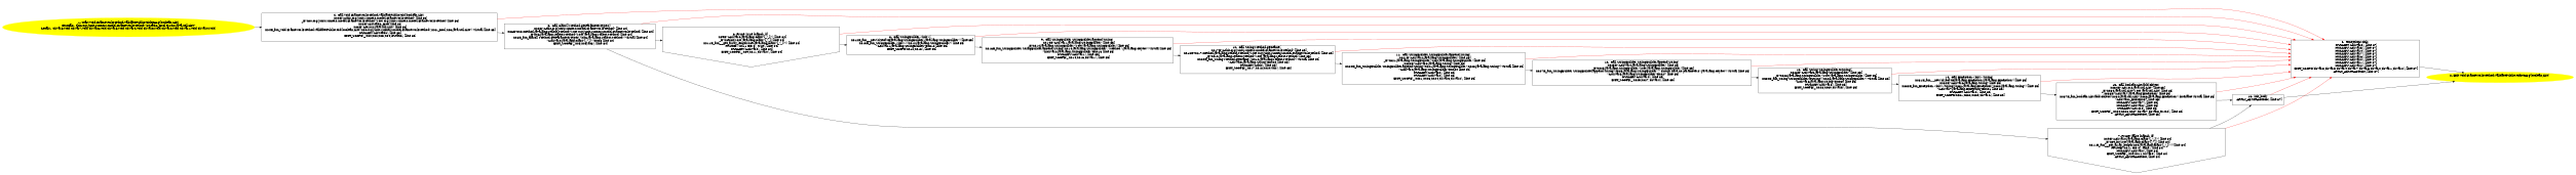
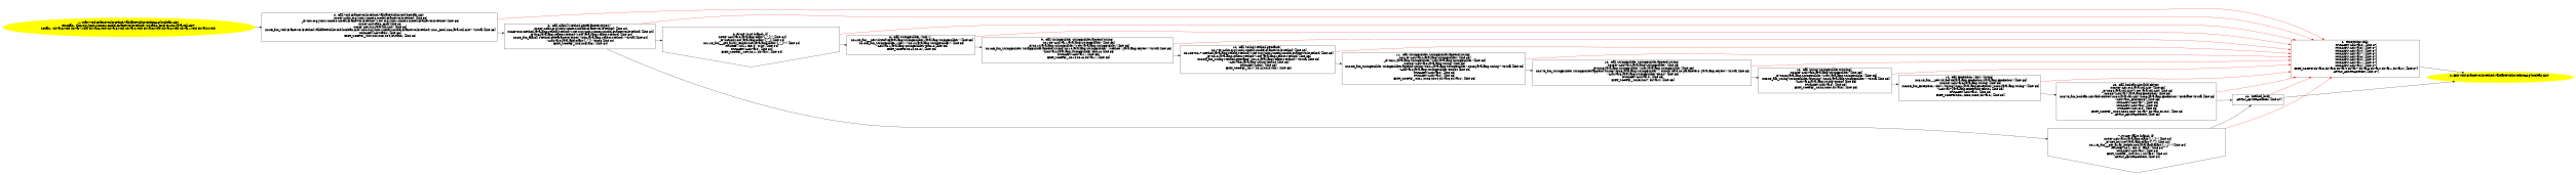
  digraph {
    rankdir=LR
    node [shape=box]
    n1 [color=yellow label="1: Start void FrameworkMethod.validatePublicVoidNoArg(boolean,List)\nFormals:  this:org.junit.runners.model.FrameworkMethod* isStatic:_Bool errors:java.util.List*\nLocals:  $irvar8:void $irvar7:void $irvar6:void $irvar5:void $irvar4:void $irvar3:void $irvar2:void $irvar1:void $irvar0:void \n  " style=filled shape=""]
    n2 [label="4:  Call void FrameworkMethod.validatePublicVoid(boolean,List) \n   n$0=*&this:org.junit.runners.model.FrameworkMethod* [line 83]\n  _=*n$0:org.junit.runners.model.FrameworkMethod*(root org.junit.runners.model.FrameworkMethod) [line 83]\n  n$2=*&isStatic:_Bool [line 83]\n  n$3=*&errors:java.util.List* [line 83]\n  n$4=_fun_void FrameworkMethod.validatePublicVoid(boolean,List)(n$0:org.junit.runners.model.FrameworkMethod*,n$2:_Bool,n$3:java.util.List*) virtual [line 83]\n  NULLIFY(&isStatic); [line 83]\n  EXIT_SCOPE(_,n$0,n$2,n$3,n$4,isStatic); [line 83]\n "]
    n3 [label="3:  exceptions sink \n   NULLIFY(&$irvar3); [line 87]\n  NULLIFY(&$irvar5); [line 87]\n  NULLIFY(&$irvar4); [line 87]\n  NULLIFY(&$irvar7); [line 87]\n  NULLIFY(&$irvar6); [line 87]\n  NULLIFY(&$irvar0); [line 87]\n  NULLIFY(&$irvar1); [line 87]\n  NULLIFY(&$irvar2); [line 87]\n  EXIT_SCOPE($irvar3,$irvar5,$irvar4,$irvar7,$irvar6,$irvar0,$irvar1,$irvar2); [line 87]\n  APPLY_ABSTRACTION; [line 87]\n "]
    n4 [label="5:  Call Class[] Method.getParameterTypes() \n   n$5=*&this:org.junit.runners.model.FrameworkMethod* [line 84]\n  n$6=*n$5.method:java.lang.reflect.Method*(root org.junit.runners.model.FrameworkMethod) [line 84]\n  _=*n$6:java.lang.reflect.Method*(root java.lang.reflect.Method) [line 84]\n  n$8=_fun_Class[] Method.getParameterTypes()(n$6:java.lang.reflect.Method*) virtual [line 84]\n  *&$irvar0:java.lang.Class*[_*_](*)=n$8 [line 84]\n  EXIT_SCOPE(_,n$5,n$6,n$8); [line 84]\n "]
    n5 [color=yellow label="2: Exit void FrameworkMethod.validatePublicVoidNoArg(boolean,List) \n  " style=filled shape=""]
    n6 [label="6: Prune (true branch, if) \n   n$9=*&$irvar0:java.lang.Class*[_*_](*) [line 84]\n  _=*n$9:int(root java.lang.Class*[_*_]) [line 84]\n  n$11=_fun___get_array_length(n$9:java.lang.Class*[_*_](*)) [line 84]\n  PRUNE(!(n$11 == 0), true); [line 84]\n  NULLIFY(&$irvar0); [line 84]\n  EXIT_SCOPE(_,n$9,n$11,$irvar0); [line 84]\n " shape=invhouse]
    n7 [label="7: Prune (false branch, if) \n   n$9=*&$irvar0:java.lang.Class*[_*_](*) [line 84]\n  _=*n$9:int(root java.lang.Class*[_*_]) [line 84]\n  n$11=_fun___get_array_length(n$9:java.lang.Class*[_*_](*)) [line 84]\n  PRUNE((n$11 == 0), false); [line 84]\n  NULLIFY(&$irvar0); [line 84]\n  EXIT_SCOPE(_,n$9,n$11,$irvar0); [line 84]\n  APPLY_ABSTRACTION; [line 84]\n " shape=invhouse]
    n8 [label="8:  Call StringBuilder.<init>() \n   n$12=_fun___new(sizeof(t=java.lang.StringBuilder):java.lang.StringBuilder*) [line 85]\n  n$13=_fun_StringBuilder.<init>()(n$12:java.lang.StringBuilder*) [line 85]\n  *&$irvar1:java.lang.StringBuilder*=n$12 [line 85]\n  EXIT_SCOPE(n$12,n$13); [line 85]\n "]
-   n9 [label="16:  init_body \n   APPLY_ABSTRACTION; [line 87]\n "]
+   n9 [label="16:  method_body \n   APPLY_ABSTRACTION; [line 87]\n "]
    n10 [label="9:  Call StringBuilder StringBuilder.append(String) \n   n$14=*&$irvar1:java.lang.StringBuilder* [line 85]\n  _=*n$14:java.lang.StringBuilder*(root java.lang.StringBuilder) [line 85]\n  n$16=_fun_StringBuilder StringBuilder.append(String)(n$14:java.lang.StringBuilder*,\"Method \":java.lang.Object*) virtual [line 85]\n  *&$irvar2:java.lang.StringBuilder*=n$16 [line 85]\n  NULLIFY(&$irvar1); [line 85]\n  EXIT_SCOPE(_,n$14,n$16,$irvar1); [line 85]\n "]
    n11 [label="10:  Call String Method.getName() \n   n$17=*&this:org.junit.runners.model.FrameworkMethod* [line 85]\n  n$18=*n$17.method:java.lang.reflect.Method*(root org.junit.runners.model.FrameworkMethod) [line 85]\n  _=*n$18:java.lang.reflect.Method*(root java.lang.reflect.Method) [line 85]\n  n$20=_fun_String Method.getName()(n$18:java.lang.reflect.Method*) virtual [line 85]\n  *&$irvar3:java.lang.String*=n$20 [line 85]\n  NULLIFY(&this); [line 85]\n  EXIT_SCOPE(_,n$17,n$18,n$20,this); [line 85]\n "]
    n12 [label="11:  Call StringBuilder StringBuilder.append(String) \n   n$21=*&$irvar2:java.lang.StringBuilder* [line 85]\n  _=*n$21:java.lang.StringBuilder*(root java.lang.StringBuilder) [line 85]\n  n$23=*&$irvar3:java.lang.String* [line 85]\n  n$24=_fun_StringBuilder StringBuilder.append(String)(n$21:java.lang.StringBuilder*,n$23:java.lang.String*) virtual [line 85]\n  *&$irvar4:java.lang.StringBuilder*=n$24 [line 85]\n  NULLIFY(&$irvar3); [line 85]\n  NULLIFY(&$irvar2); [line 85]\n  EXIT_SCOPE(_,n$21,n$23,n$24,$irvar3,$irvar2); [line 85]\n "]
    n13 [label="12:  Call StringBuilder StringBuilder.append(String) \n   n$25=*&$irvar4:java.lang.StringBuilder* [line 85]\n  _=*n$25:java.lang.StringBuilder*(root java.lang.StringBuilder) [line 85]\n  n$27=_fun_StringBuilder StringBuilder.append(String)(n$25:java.lang.StringBuilder*,\" should have no parameters\":java.lang.Object*) virtual [line 85]\n  *&$irvar5:java.lang.StringBuilder*=n$27 [line 85]\n  NULLIFY(&$irvar4); [line 85]\n  EXIT_SCOPE(_,n$25,n$27,$irvar4); [line 85]\n "]
    n14 [label="13:  Call String StringBuilder.toString() \n   n$28=*&$irvar5:java.lang.StringBuilder* [line 85]\n  _=*n$28:java.lang.StringBuilder*(root java.lang.StringBuilder) [line 85]\n  n$30=_fun_String StringBuilder.toString()(n$28:java.lang.StringBuilder*) virtual [line 85]\n  *&$irvar6:java.lang.String*=n$30 [line 85]\n  NULLIFY(&$irvar5); [line 85]\n  EXIT_SCOPE(_,n$28,n$30,$irvar5); [line 85]\n "]
    n15 [label="14:  Call Exception.<init>(String) \n   n$31=_fun___new(sizeof(t=java.lang.Exception):java.lang.Exception*) [line 85]\n  n$32=*&$irvar6:java.lang.String* [line 85]\n  n$33=_fun_Exception.<init>(String)(n$31:java.lang.Exception*,n$32:java.lang.String*) [line 85]\n  *&$irvar7:java.lang.Exception*=n$31 [line 85]\n  NULLIFY(&$irvar6); [line 85]\n  EXIT_SCOPE(n$31,n$32,n$33,$irvar6); [line 85]\n "]
    n16 [label="15:  Call boolean List.add(Object) \n   n$34=*&errors:java.util.List* [line 85]\n  _=*n$34:java.util.List*(root java.util.List) [line 85]\n  n$36=*&$irvar7:java.lang.Exception* [line 85]\n  n$37=_fun_boolean List.add(Object)(n$34:java.util.List*,n$36:java.lang.Exception*) interface virtual [line 85]\n  *&$irvar8:_Bool=n$37 [line 85]\n  NULLIFY(&$irvar7); [line 85]\n  NULLIFY(&$irvar8); [line 85]\n  NULLIFY(&errors); [line 85]\n  EXIT_SCOPE(_,n$34,n$36,n$37,$irvar7,$irvar8,errors); [line 85]\n  APPLY_ABSTRACTION; [line 85]\n "]
    n1 -> n2
    n2 -> n3 [color=red]
    n2 -> n4
    n3 -> n5
    n4 -> n3 [color=red]
    n4 -> n6
    n4 -> n7
    n6 -> n3 [color=red]
    n6 -> n8
    n7 -> n3 [color=red]
    n7 -> n9
    n8 -> n3 [color=red]
    n8 -> n10
    n9 -> n3 [color=red]
    n9 -> n5
    n10 -> n3 [color=red]
    n10 -> n11
    n11 -> n3 [color=red]
    n11 -> n12
    n12 -> n3 [color=red]
    n12 -> n13
    n13 -> n3 [color=red]
    n13 -> n14
    n14 -> n3 [color=red]
    n14 -> n15
    n15 -> n3 [color=red]
    n15 -> n16
    n16 -> n3 [color=red]
    n16 -> n9
  }
